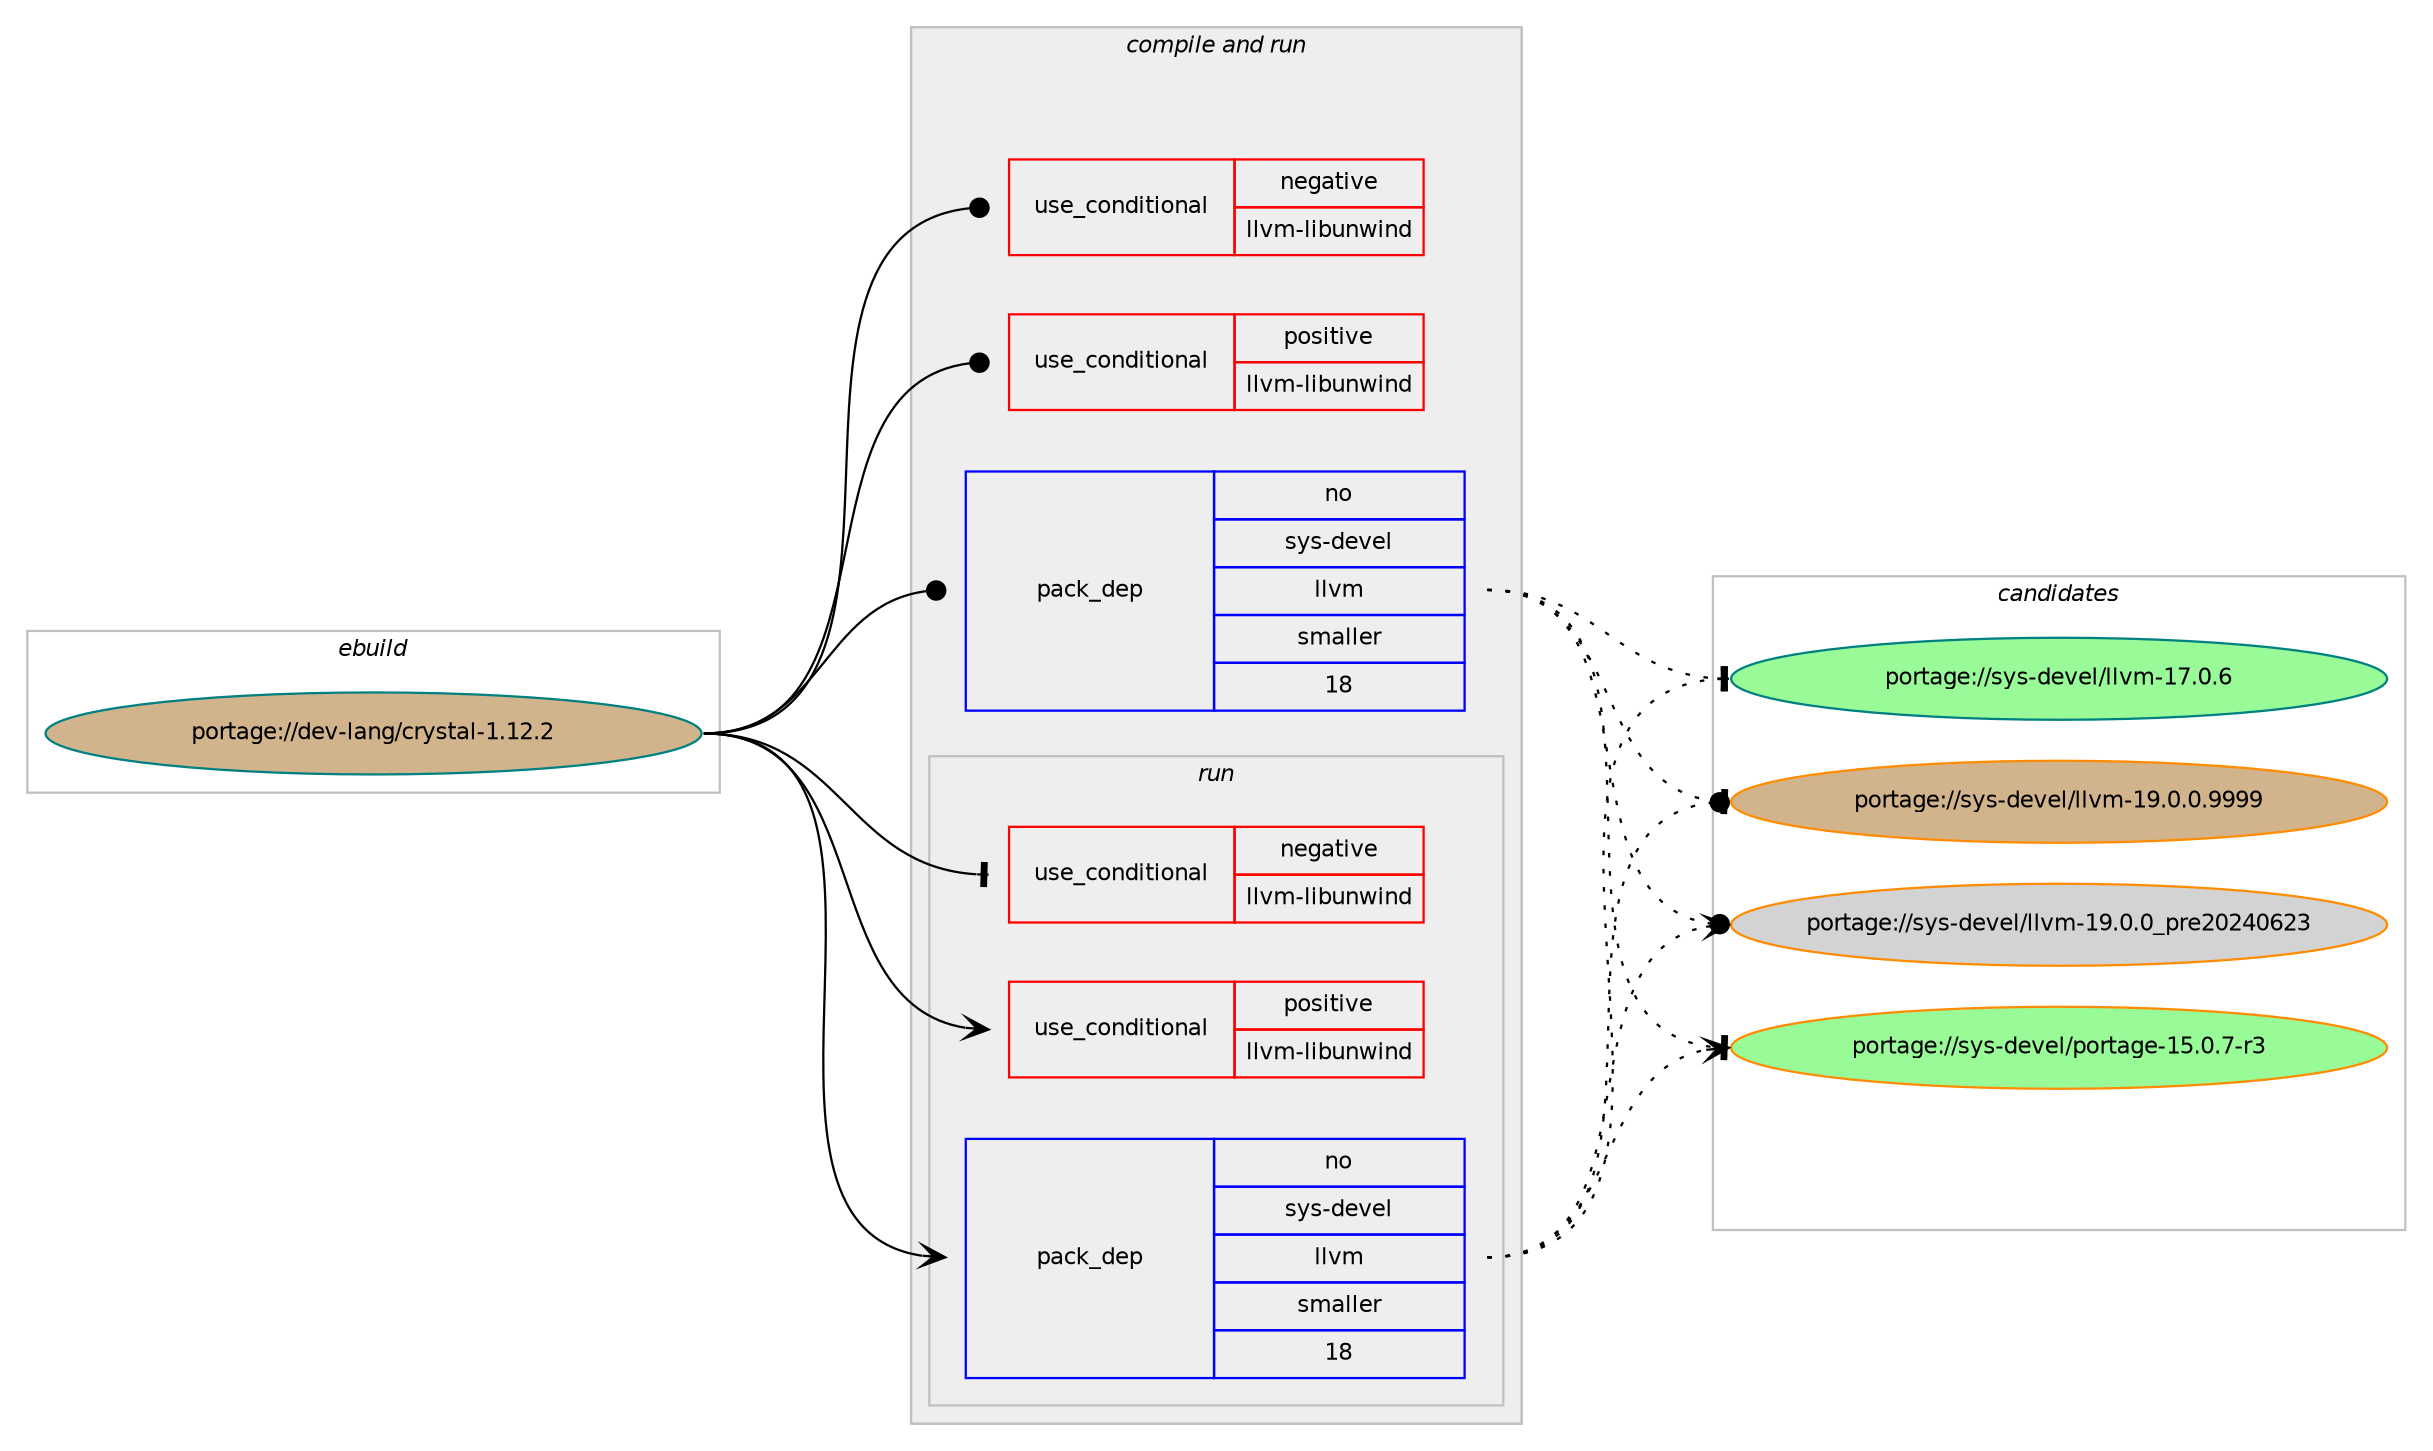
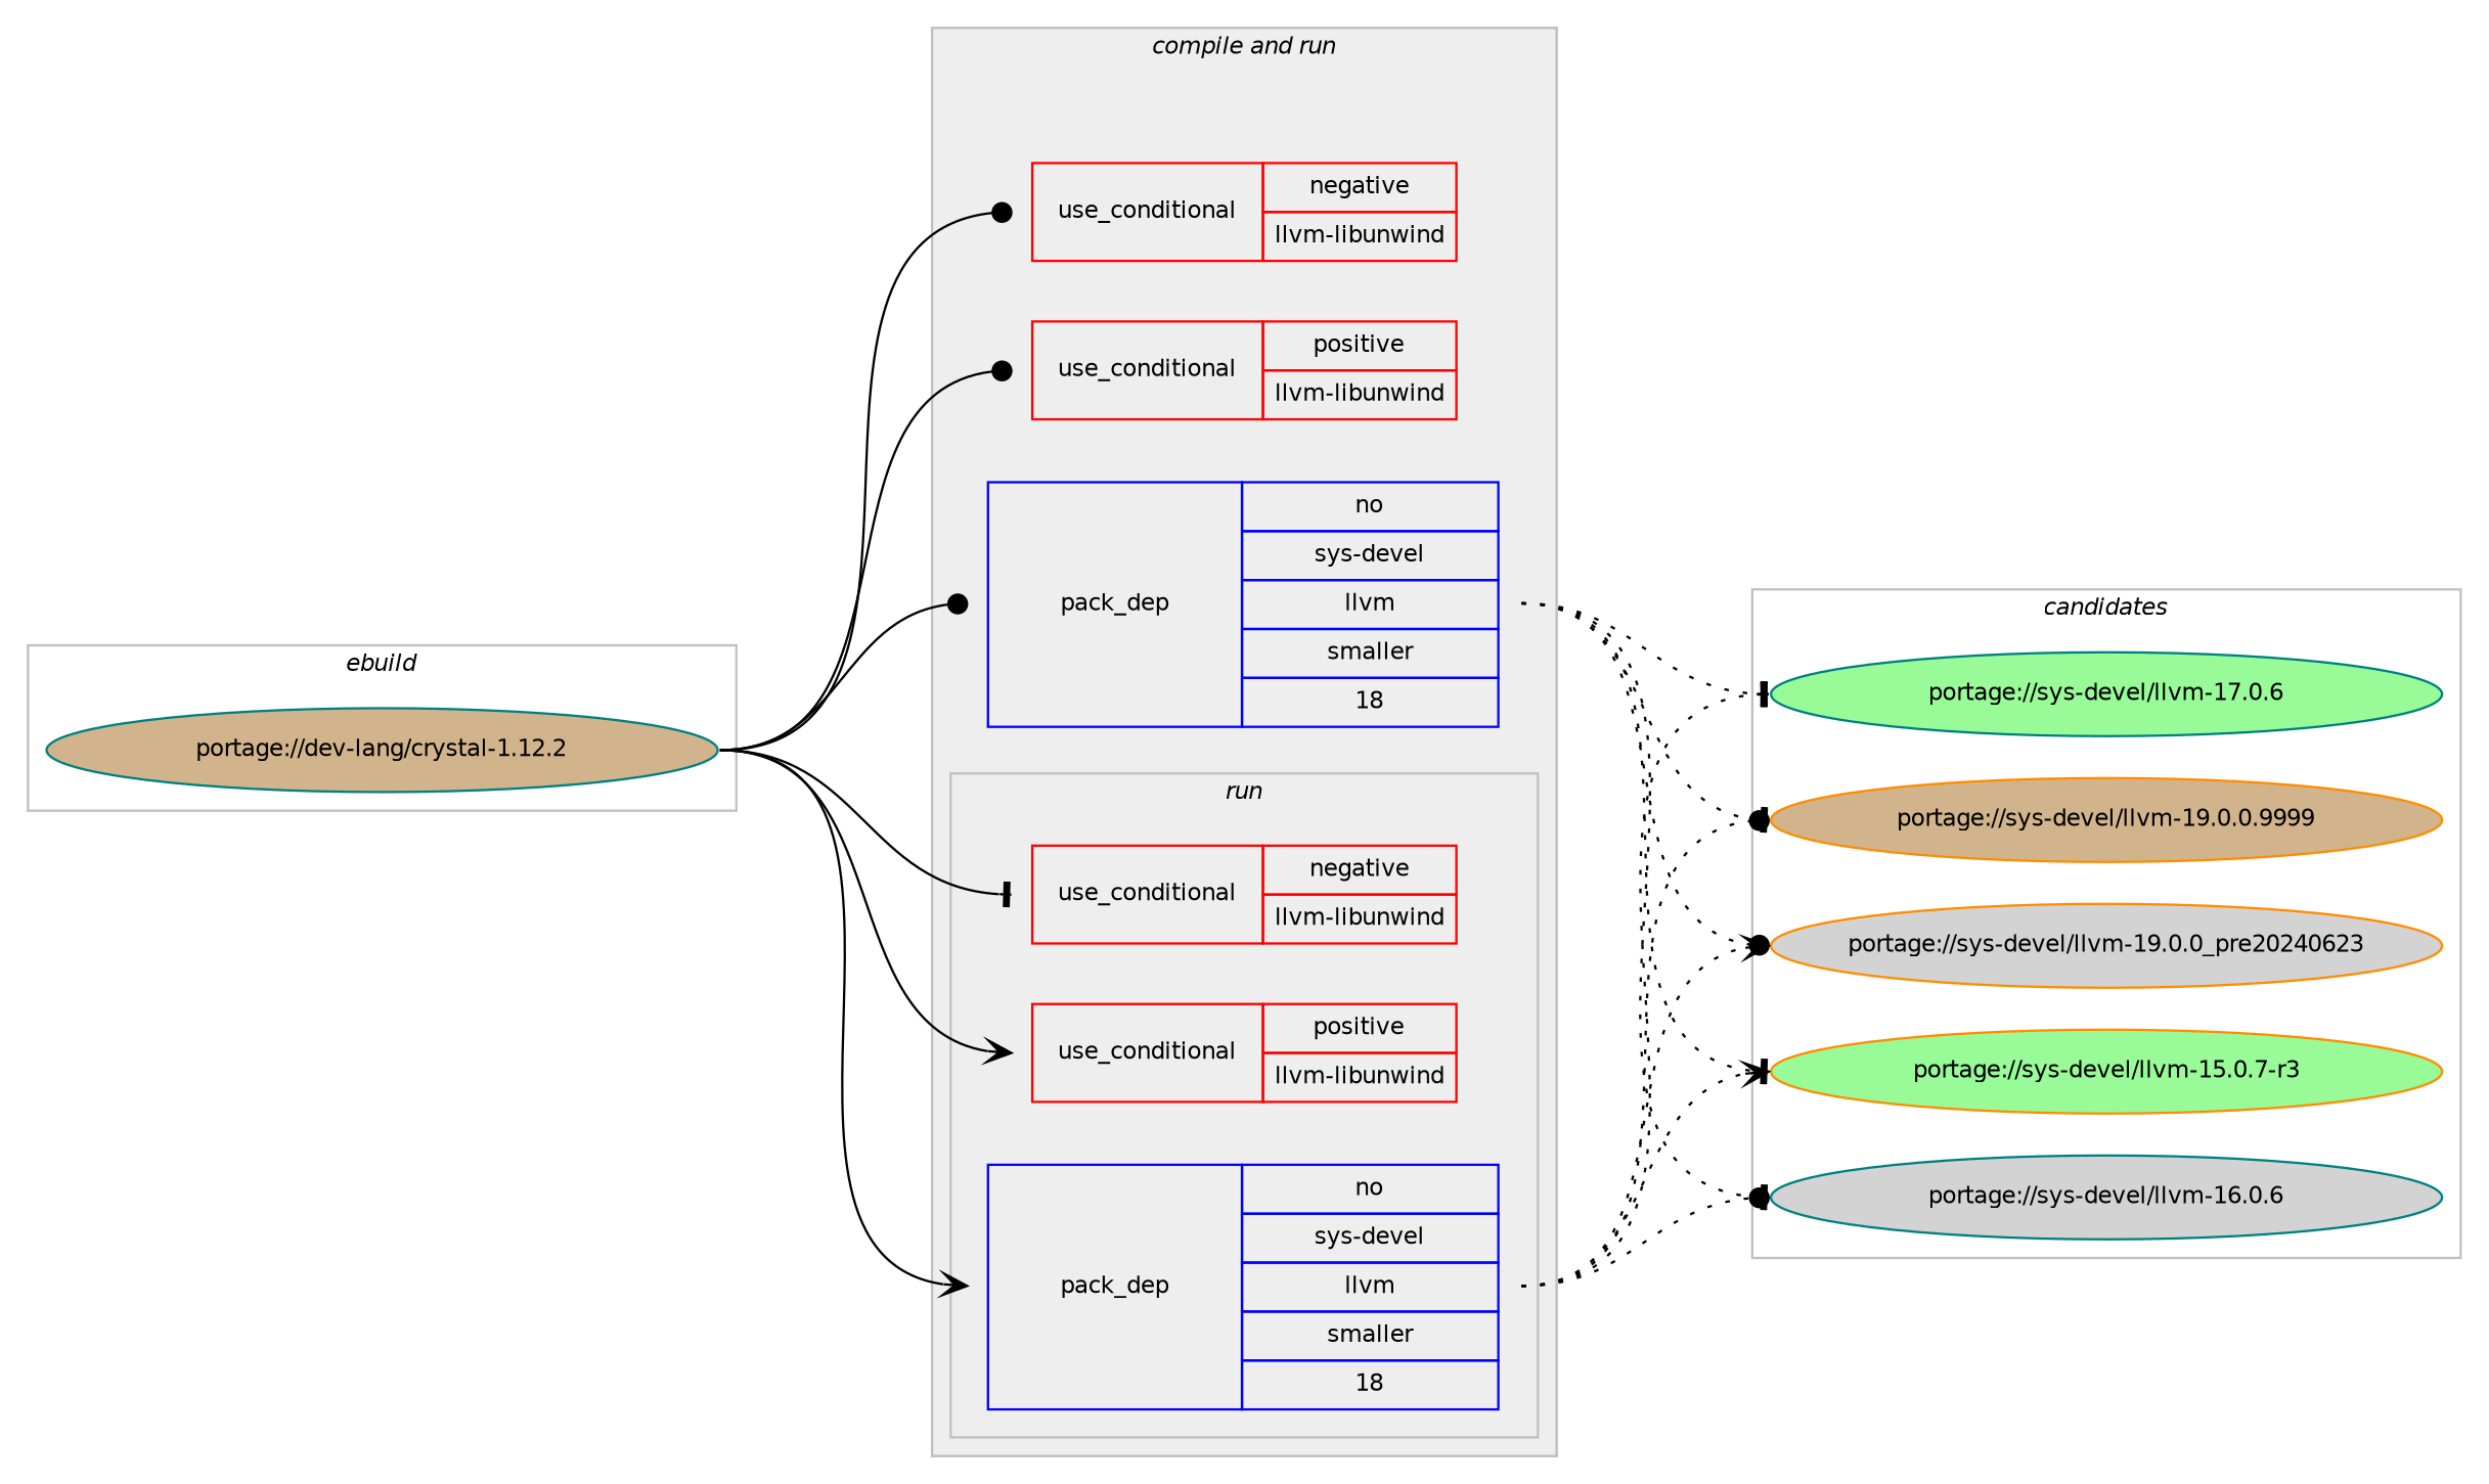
  digraph {
    compound=true
    concentrate=true
    fontname=Helvetica
    fontsize=10
    newrank=true
    rankdir=LR
    ranksep=1.5
    node [color=red fontname=Helvetica fontsize=10]
    edge [arrowhead=dot headport=w style=dotted tailport=e weight=100]
    n1 [color=teal fillcolor=tan label="portage://dev-lang/crystal-1.12.2" style=filled width=4]
    n2 [label=<<TABLE BORDER="0" CELLBORDER="1" CELLSPACING="0" CELLPADDING="4"><TR><TD ROWSPAN="3" CELLPADDING="10">use_conditional</TD></TR><TR><TD>negative</TD></TR><TR><TD>llvm-libunwind</TD></TR></TABLE>> shape=none]
    n3 [label=<<TABLE BORDER="0" CELLBORDER="1" CELLSPACING="0" CELLPADDING="4"><TR><TD ROWSPAN="3" CELLPADDING="10">use_conditional</TD></TR><TR><TD>positive</TD></TR><TR><TD>llvm-libunwind</TD></TR></TABLE>> shape=none]
    n4 [color=blue label=<<TABLE BORDER="0" CELLBORDER="1" CELLSPACING="0" CELLPADDING="4" WIDTH="220"><TR><TD ROWSPAN="6" CELLPADDING="30">pack_dep</TD></TR><TR><TD WIDTH="110">no</TD></TR><TR><TD>sys-devel</TD></TR><TR><TD>llvm</TD></TR><TR><TD>smaller</TD></TR><TR><TD>18</TD></TR></TABLE>> shape=none]
    n5 [label=<<TABLE BORDER="0" CELLBORDER="1" CELLSPACING="0" CELLPADDING="4"><TR><TD ROWSPAN="3" CELLPADDING="10">use_conditional</TD></TR><TR><TD>negative</TD></TR><TR><TD>llvm-libunwind</TD></TR></TABLE>> shape=none]
    n6 [label=<<TABLE BORDER="0" CELLBORDER="1" CELLSPACING="0" CELLPADDING="4"><TR><TD ROWSPAN="3" CELLPADDING="10">use_conditional</TD></TR><TR><TD>positive</TD></TR><TR><TD>llvm-libunwind</TD></TR></TABLE>> shape=none]
    n7 [color=blue label=<<TABLE BORDER="0" CELLBORDER="1" CELLSPACING="0" CELLPADDING="4" WIDTH="220"><TR><TD ROWSPAN="6" CELLPADDING="30">pack_dep</TD></TR><TR><TD WIDTH="110">no</TD></TR><TR><TD>sys-devel</TD></TR><TR><TD>llvm</TD></TR><TR><TD>smaller</TD></TR><TR><TD>18</TD></TR></TABLE>> shape=none]
-   n8 [color=darkorange fillcolor=palegreen label="portage://sys-devel/portage-15.0.7-r3" style=filled width=4]
+   n8 [color=darkorange fillcolor=palegreen label="portage://sys-devel/llvm-15.0.7-r3" style=filled width=4]
+   n9 [color=teal fillcolor=lightgrey label="portage://sys-devel/llvm-16.0.6" style=filled width=4]
    n10 [color=teal fillcolor=palegreen label="portage://sys-devel/llvm-17.0.6" style=filled width=4]
    n11 [color=darkorange fillcolor=tan label="portage://sys-devel/llvm-19.0.0.9999" style=filled width=4]
    n12 [color=darkorange fillcolor=lightgrey label="portage://sys-devel/llvm-19.0.0_pre20240623" style=filled width=4]
    subgraph cluster_1 {
      color=gray
      label=<<i>ebuild</i>>
      rank=same
      n1
    }
    subgraph cluster_2 {
      color=gray
      label=<<i>dependencies</i>>
      subgraph cluster_3 {
        color=gray
        fillcolor="#eeeeee"
        label=<<i>compile</i>>
        style=filled
        subgraph sub_4 {
          color=gray
          fillcolor="#eeeeee"
          label=<<i>compile</i>>
          style=filled
          n2
        }
        subgraph sub_5 {
          color=gray
          fillcolor="#eeeeee"
          label=<<i>compile</i>>
          style=filled
          n3
        }
        subgraph sub_6 {
          color=gray
          fillcolor="#eeeeee"
          label=<<i>compile</i>>
          style=filled
          n4
        }
      }
      subgraph cluster_7 {
        color=gray
        fillcolor="#eeeeee"
        label=<<i>compile and run</i>>
        style=filled
      }
      subgraph cluster_8 {
        color=gray
        fillcolor="#eeeeee"
        label=<<i>run</i>>
        style=filled
        subgraph sub_9 {
          color=gray
          fillcolor="#eeeeee"
          label=<<i>run</i>>
          style=filled
          n5
        }
        subgraph sub_10 {
          color=gray
          fillcolor="#eeeeee"
          label=<<i>run</i>>
          style=filled
          n6
        }
        subgraph sub_11 {
          color=gray
          fillcolor="#eeeeee"
          label=<<i>run</i>>
          style=filled
          n7
        }
      }
    }
    subgraph cluster_12 {
      color=gray
      label=<<i>candidates</i>>
      rank=same
      subgraph sub_13 {
        color=black
        label=<<i>candidates</i>>
        nodesep=1
        rank=same
        n8
+       n9
        n10
        n11
        n12
      }
      subgraph sub_14 {
        color=black
        label=<<i>candidates</i>>
        nodesep=1
        rank=same
        n8
+       n9
        n10
        n11
        n12
      }
    }
    n1 -> n2 [style=solid weight=20]
    n1 -> n3 [style=solid weight=20]
    n1 -> n4 [style=solid weight=20]
    n1 -> n5 [arrowhead=tee style=solid weight=20]
    n1 -> n6 [arrowhead=vee style=solid weight=20]
    n1 -> n7 [arrowhead=vee style=solid weight=20]
    n4 -> n8 [arrowhead=tee]
+   n4 -> n9 [arrowhead=tee]
    n4 -> n10 [arrowhead=tee]
    n4 -> n11 [arrowhead=tee]
    n4 -> n12
    n7 -> n8 [arrowhead=vee]
+   n7 -> n9
    n7 -> n10 [arrowhead=tee]
    n7 -> n11
    n7 -> n12 [arrowhead=vee]
  }
